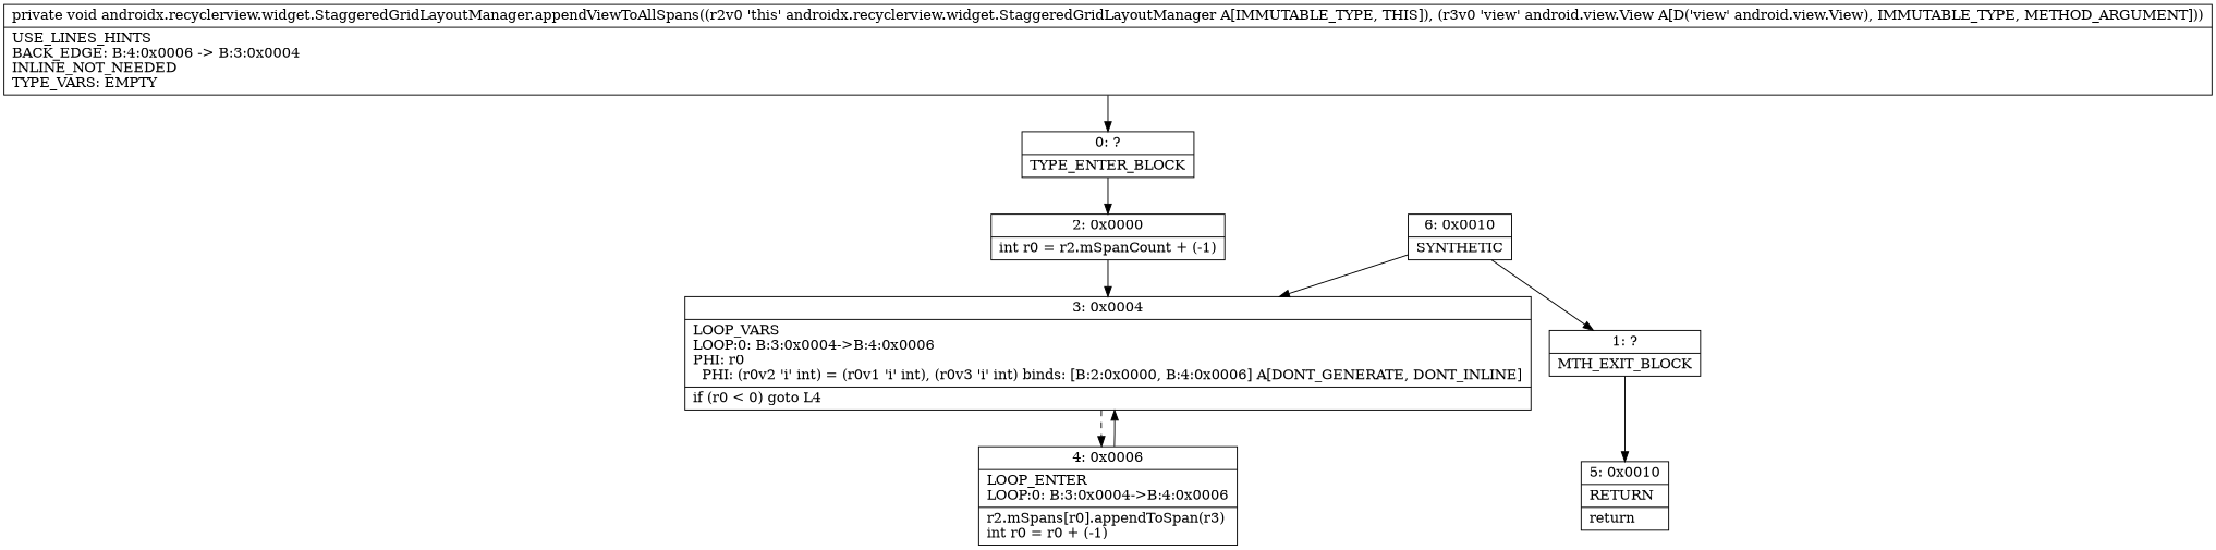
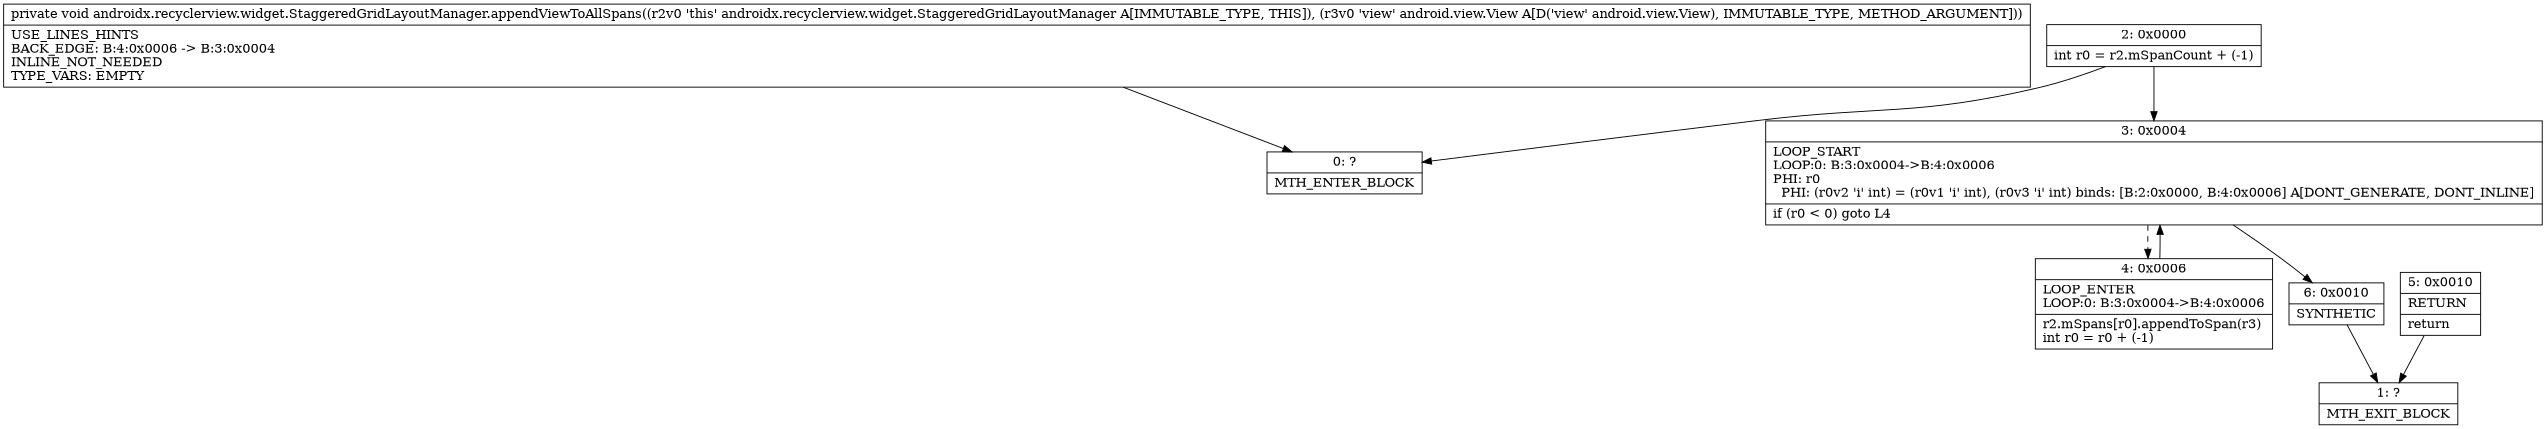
  digraph {
    node [shape=record]
-   n1 [label="{0\:\ ?|TYPE_ENTER_BLOCK\l}"]
+   n1 [label="{0\:\ ?|MTH_ENTER_BLOCK\l}"]
    n2 [label="{2\:\ 0x0000|int r0 = r2.mSpanCount + (\-1)\l}"]
-   n3 [label="{3\:\ 0x0004|LOOP_VARS\lLOOP:0: B:3:0x0004\-\>B:4:0x0006\lPHI: r0 \l  PHI: (r0v2 'i' int) = (r0v1 'i' int), (r0v3 'i' int) binds: [B:2:0x0000, B:4:0x0006] A[DONT_GENERATE, DONT_INLINE]\l|if (r0 \< 0) goto L4\l}"]
+   n3 [label="{3\:\ 0x0004|LOOP_START\lLOOP:0: B:3:0x0004\-\>B:4:0x0006\lPHI: r0 \l  PHI: (r0v2 'i' int) = (r0v1 'i' int), (r0v3 'i' int) binds: [B:2:0x0000, B:4:0x0006] A[DONT_GENERATE, DONT_INLINE]\l|if (r0 \< 0) goto L4\l}"]
    n4 [label="{4\:\ 0x0006|LOOP_ENTER\lLOOP:0: B:3:0x0004\-\>B:4:0x0006\l|r2.mSpans[r0].appendToSpan(r3)\lint r0 = r0 + (\-1)\l}"]
    n5 [label="{6\:\ 0x0010|SYNTHETIC\l}"]
    n6 [label="{1\:\ ?|MTH_EXIT_BLOCK\l}"]
    n7 [label="{5\:\ 0x0010|RETURN\l|return\l}"]
    n8 [label="{private void androidx.recyclerview.widget.StaggeredGridLayoutManager.appendViewToAllSpans((r2v0 'this' androidx.recyclerview.widget.StaggeredGridLayoutManager A[IMMUTABLE_TYPE, THIS]), (r3v0 'view' android.view.View A[D('view' android.view.View), IMMUTABLE_TYPE, METHOD_ARGUMENT]))  | USE_LINES_HINTS\lBACK_EDGE: B:4:0x0006 \-\> B:3:0x0004\lINLINE_NOT_NEEDED\lTYPE_VARS: EMPTY\l}"]
-   n1 -> n2
+   n2 -> n1
    n2 -> n3
    n3 -> n4 [style=dashed]
-   n5 -> n3
+   n3 -> n5
    n4 -> n3
    n5 -> n6
-   n6 -> n7
+   n7 -> n6
    n8 -> n1
  }
